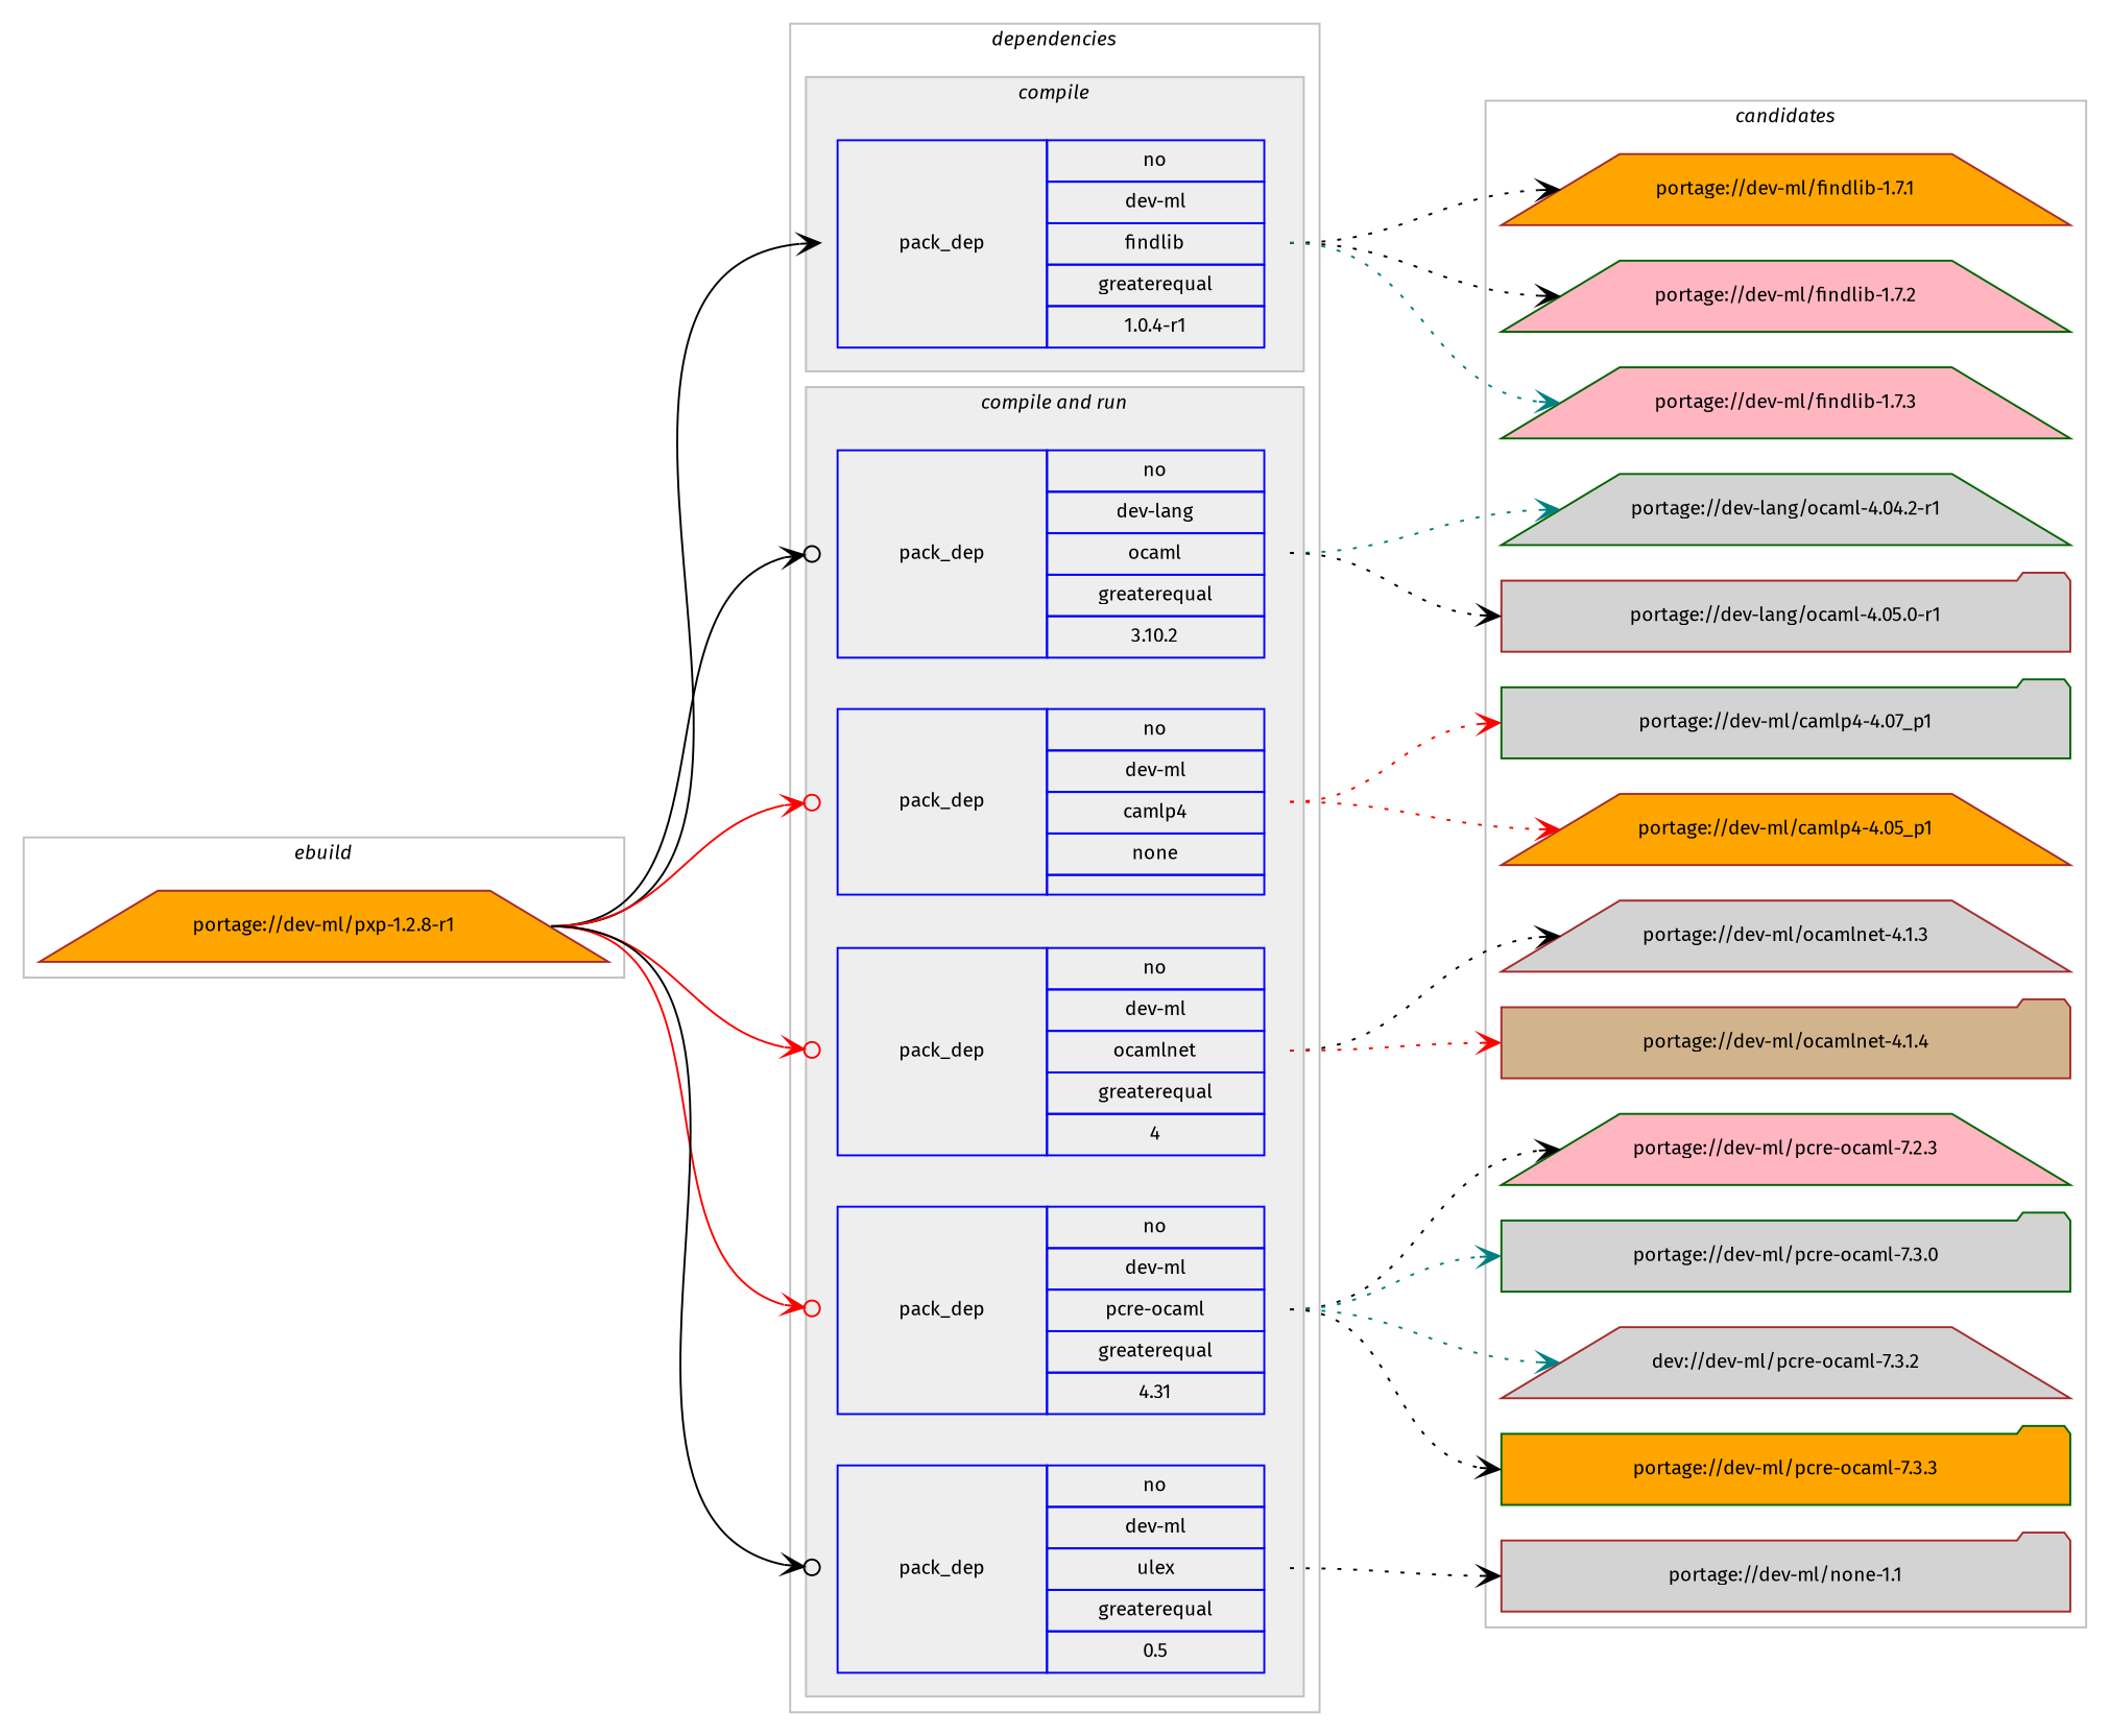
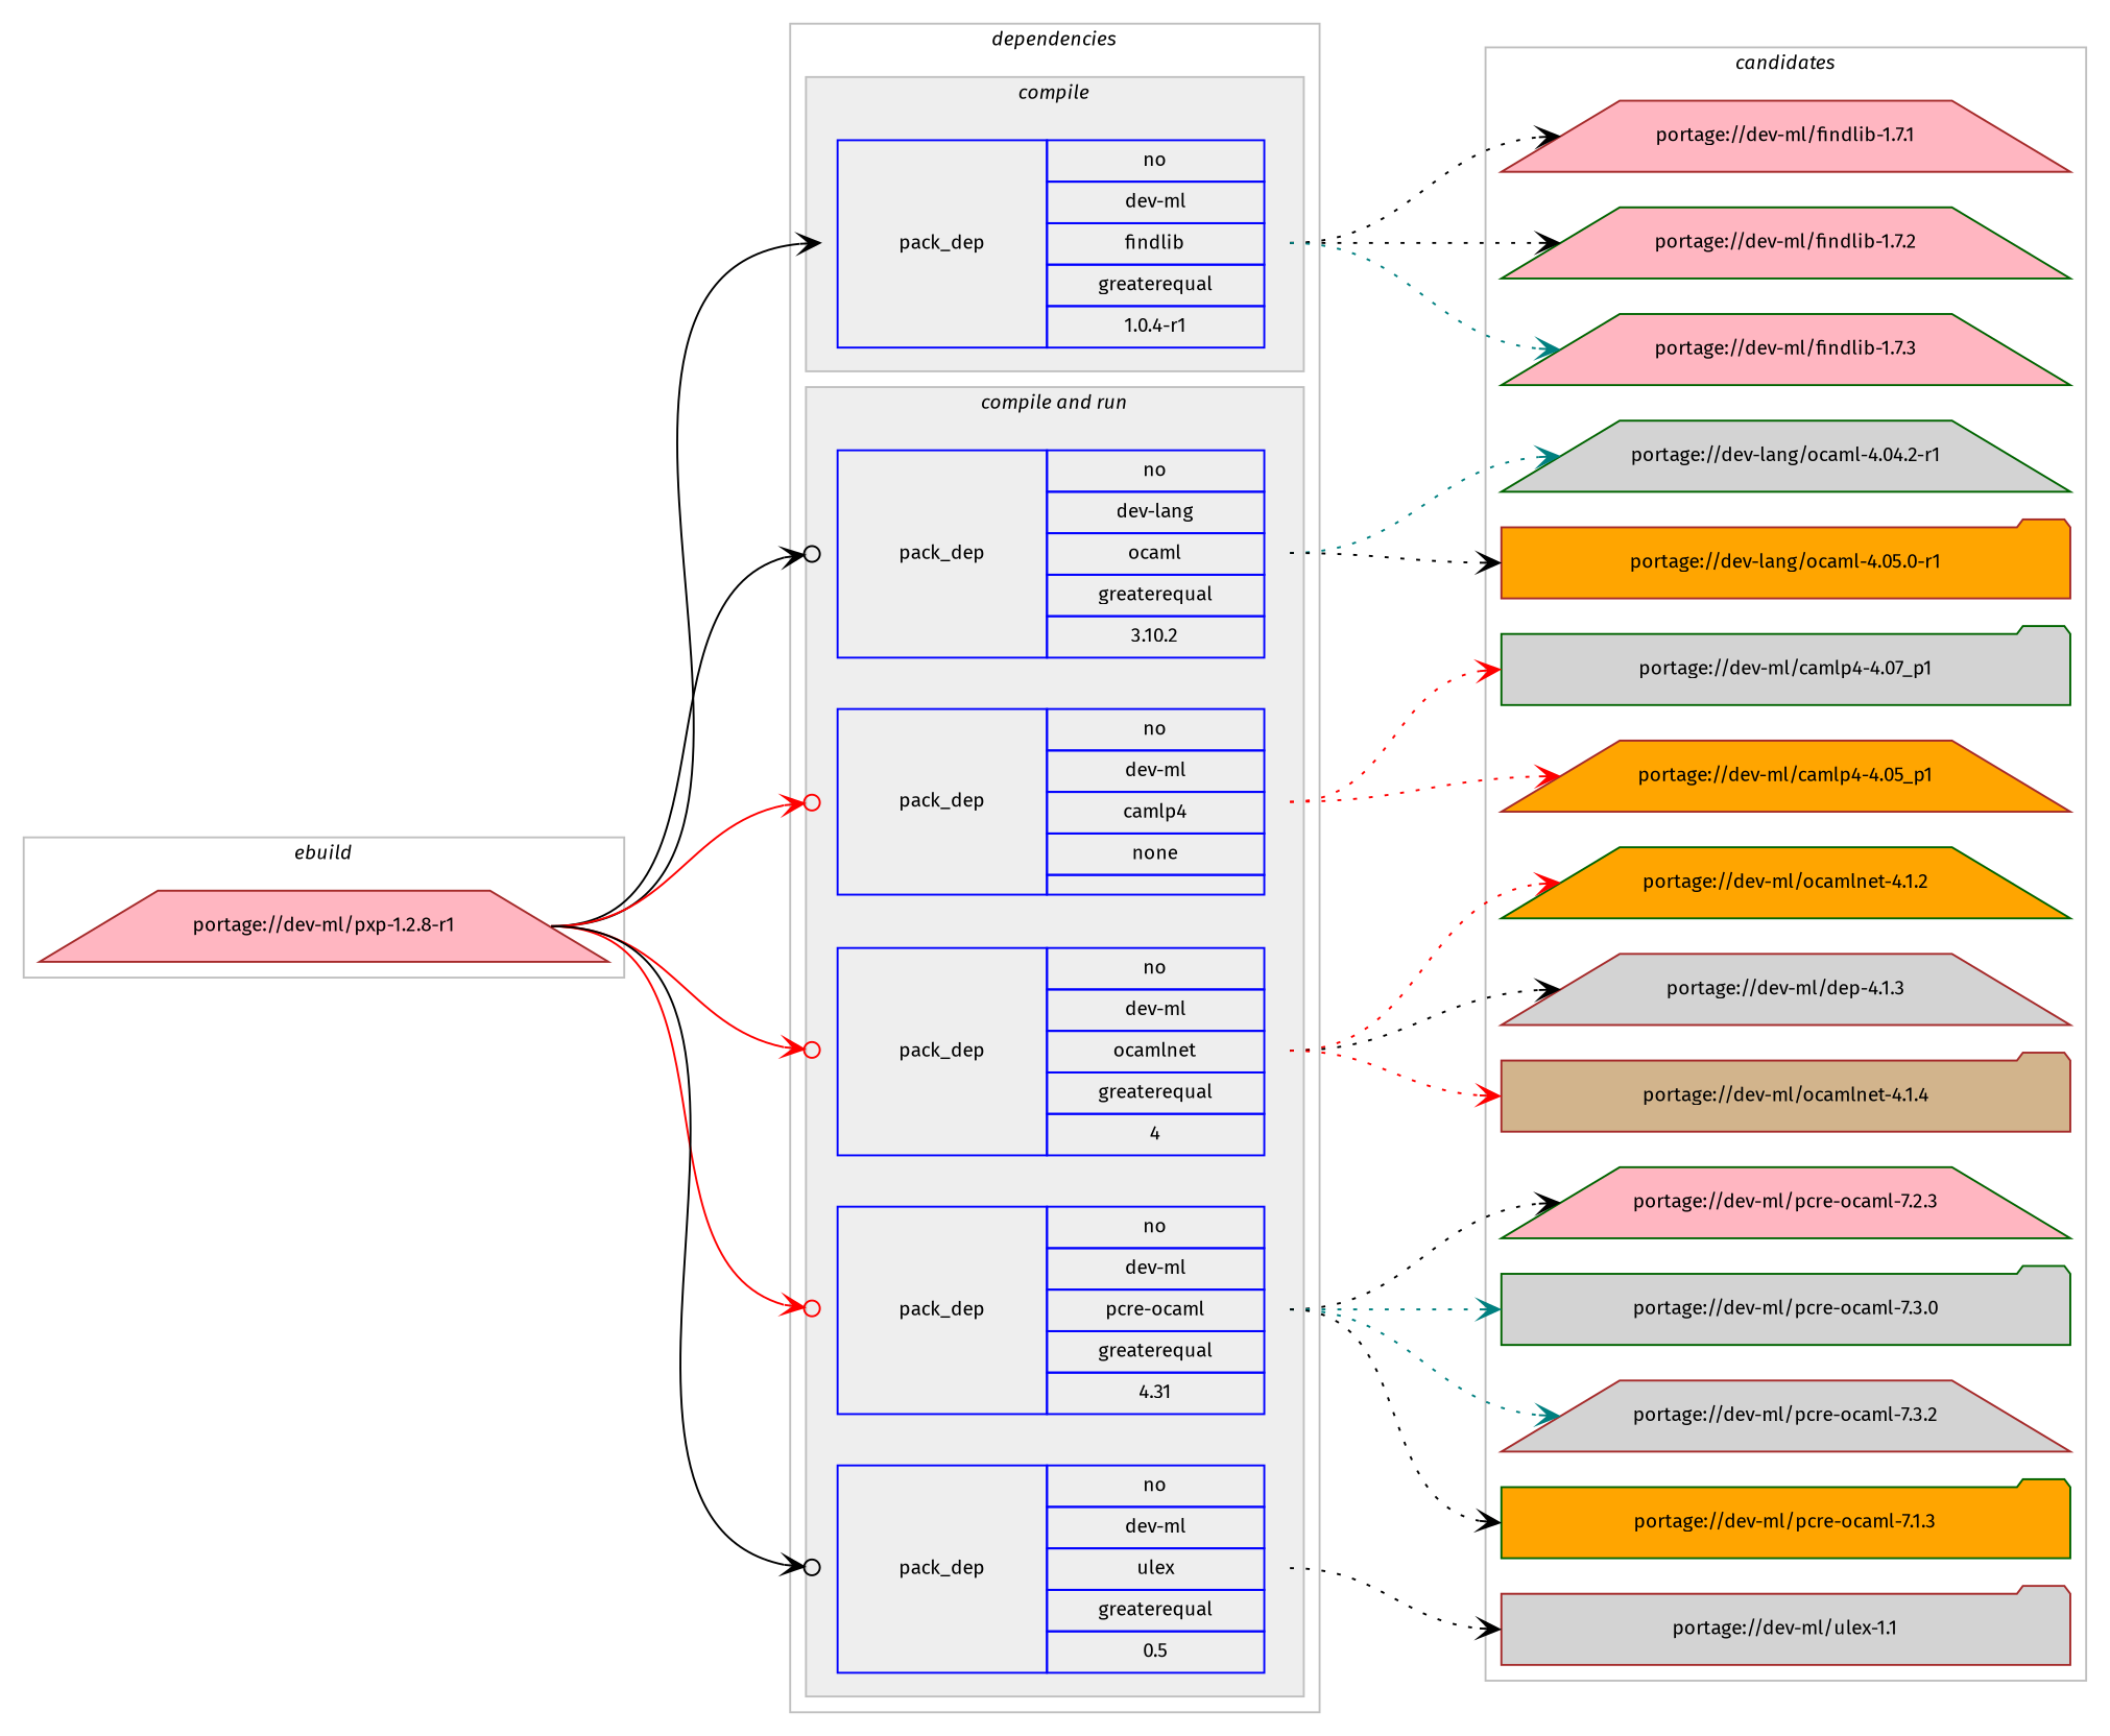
  digraph {
    compound=true
    concentrate=true
    fontname="Fira Sans"
    fontsize=10
    newrank=true
    rankdir=LR
    ranksep=1.5
    node [color=brown fillcolor=lightgrey fontname="Fira Sans" fontsize=10 shape=trapezium style=filled]
    edge [arrowhead=vee color=black fontname="Fira Sans" headport=w style=dotted tailport=e weight=100]
-   n1 [fillcolor=orange label="portage://dev-ml/pxp-1.2.8-r1" width=4]
+   n1 [fillcolor=lightpink label="portage://dev-ml/pxp-1.2.8-r1" width=4]
    n2 [color=blue label=<<TABLE BORDER="0" CELLBORDER="1" CELLSPACING="0" CELLPADDING="4" WIDTH="220"><TR><TD ROWSPAN="6" CELLPADDING="30">pack_dep</TD></TR><TR><TD WIDTH="110">no</TD></TR><TR><TD>dev-ml</TD></TR><TR><TD>findlib</TD></TR><TR><TD>greaterequal</TD></TR><TR><TD>1.0.4-r1</TD></TR></TABLE>> shape=none fillcolor="" style=""]
    n3 [color=blue label=<<TABLE BORDER="0" CELLBORDER="1" CELLSPACING="0" CELLPADDING="4" WIDTH="220"><TR><TD ROWSPAN="6" CELLPADDING="30">pack_dep</TD></TR><TR><TD WIDTH="110">no</TD></TR><TR><TD>dev-lang</TD></TR><TR><TD>ocaml</TD></TR><TR><TD>greaterequal</TD></TR><TR><TD>3.10.2</TD></TR></TABLE>> shape=none fillcolor="" style=""]
    n4 [color=blue label=<<TABLE BORDER="0" CELLBORDER="1" CELLSPACING="0" CELLPADDING="4" WIDTH="220"><TR><TD ROWSPAN="6" CELLPADDING="30">pack_dep</TD></TR><TR><TD WIDTH="110">no</TD></TR><TR><TD>dev-ml</TD></TR><TR><TD>camlp4</TD></TR><TR><TD>none</TD></TR><TR><TD></TD></TR></TABLE>> shape=none fillcolor="" style=""]
    n5 [color=blue label=<<TABLE BORDER="0" CELLBORDER="1" CELLSPACING="0" CELLPADDING="4" WIDTH="220"><TR><TD ROWSPAN="6" CELLPADDING="30">pack_dep</TD></TR><TR><TD WIDTH="110">no</TD></TR><TR><TD>dev-ml</TD></TR><TR><TD>ocamlnet</TD></TR><TR><TD>greaterequal</TD></TR><TR><TD>4</TD></TR></TABLE>> shape=none fillcolor="" style=""]
    n6 [color=blue label=<<TABLE BORDER="0" CELLBORDER="1" CELLSPACING="0" CELLPADDING="4" WIDTH="220"><TR><TD ROWSPAN="6" CELLPADDING="30">pack_dep</TD></TR><TR><TD WIDTH="110">no</TD></TR><TR><TD>dev-ml</TD></TR><TR><TD>pcre-ocaml</TD></TR><TR><TD>greaterequal</TD></TR><TR><TD>4.31</TD></TR></TABLE>> shape=none fillcolor="" style=""]
    n7 [color=blue label=<<TABLE BORDER="0" CELLBORDER="1" CELLSPACING="0" CELLPADDING="4" WIDTH="220"><TR><TD ROWSPAN="6" CELLPADDING="30">pack_dep</TD></TR><TR><TD WIDTH="110">no</TD></TR><TR><TD>dev-ml</TD></TR><TR><TD>ulex</TD></TR><TR><TD>greaterequal</TD></TR><TR><TD>0.5</TD></TR></TABLE>> shape=none fillcolor="" style=""]
-   n8 [fillcolor=orange label="portage://dev-ml/findlib-1.7.1" width=4]
+   n8 [fillcolor=lightpink label="portage://dev-ml/findlib-1.7.1" width=4]
    n9 [color=darkgreen fillcolor=lightpink label="portage://dev-ml/findlib-1.7.2" width=4]
    n10 [color=darkgreen fillcolor=lightpink label="portage://dev-ml/findlib-1.7.3" width=4]
    n11 [color=darkgreen label="portage://dev-lang/ocaml-4.04.2-r1" width=4]
-   n12 [label="portage://dev-lang/ocaml-4.05.0-r1" shape=folder width=4]
+   n12 [fillcolor=orange label="portage://dev-lang/ocaml-4.05.0-r1" shape=folder width=4]
    n13 [color=darkgreen label="portage://dev-ml/camlp4-4.07_p1" shape=folder width=4]
    n14 [fillcolor=orange label="portage://dev-ml/camlp4-4.05_p1" width=4]
-   n16 [label="portage://dev-ml/ocamlnet-4.1.3" width=4]
+   n15 [color=darkgreen fillcolor=orange label="portage://dev-ml/ocamlnet-4.1.2" width=4]
+   n16 [label="portage://dev-ml/dep-4.1.3" width=4]
    n17 [fillcolor=tan label="portage://dev-ml/ocamlnet-4.1.4" shape=folder width=4]
    n18 [color=darkgreen fillcolor=lightpink label="portage://dev-ml/pcre-ocaml-7.2.3" width=4]
    n19 [color=darkgreen label="portage://dev-ml/pcre-ocaml-7.3.0" shape=folder width=4]
-   n20 [label="dev://dev-ml/pcre-ocaml-7.3.2" width=4]
-   n21 [color=darkgreen fillcolor=orange label="portage://dev-ml/pcre-ocaml-7.3.3" shape=folder width=4]
-   n22 [label="portage://dev-ml/none-1.1" shape=folder width=4]
+   n20 [label="portage://dev-ml/pcre-ocaml-7.3.2" width=4]
+   n21 [color=darkgreen fillcolor=orange label="portage://dev-ml/pcre-ocaml-7.1.3" shape=folder width=4]
+   n22 [label="portage://dev-ml/ulex-1.1" shape=folder width=4]
    subgraph cluster_1 {
      color=gray
      label=<<i>dependencies</i>>
      subgraph cluster_2 {
        color=gray
        fillcolor="#eeeeee"
        label=<<i>compile</i>>
        style=filled
        subgraph sub_3 {
          color=gray
          fillcolor="#eeeeee"
          label=<<i>compile</i>>
          style=filled
          n2
        }
      }
      subgraph cluster_4 {
        color=gray
        fillcolor="#eeeeee"
        label=<<i>compile and run</i>>
        style=filled
        subgraph sub_5 {
          color=gray
          fillcolor="#eeeeee"
          label=<<i>compile and run</i>>
          style=filled
          n3
        }
        subgraph sub_6 {
          color=gray
          fillcolor="#eeeeee"
          label=<<i>compile and run</i>>
          style=filled
          n4
        }
        subgraph sub_7 {
          color=gray
          fillcolor="#eeeeee"
          label=<<i>compile and run</i>>
          style=filled
          n5
        }
        subgraph sub_8 {
          color=gray
          fillcolor="#eeeeee"
          label=<<i>compile and run</i>>
          style=filled
          n6
        }
        subgraph sub_9 {
          color=gray
          fillcolor="#eeeeee"
          label=<<i>compile and run</i>>
          style=filled
          n7
        }
      }
      subgraph cluster_10 {
        color=gray
        fillcolor="#eeeeee"
        label=<<i>run</i>>
        style=filled
      }
    }
    subgraph cluster_11 {
      color=gray
      label=<<i>ebuild</i>>
      rank=same
      n1
    }
    subgraph cluster_12 {
      color=gray
      label=<<i>candidates</i>>
      rank=same
      subgraph sub_13 {
        color=black
        label=<<i>candidates</i>>
        nodesep=1
        rank=same
        n8
        n9
        n10
      }
      subgraph sub_14 {
        color=black
        label=<<i>candidates</i>>
        nodesep=1
        rank=same
        n11
        n12
      }
      subgraph sub_15 {
        color=black
        label=<<i>candidates</i>>
        nodesep=1
        rank=same
        n13
        n14
      }
      subgraph sub_16 {
        color=black
        label=<<i>candidates</i>>
        nodesep=1
        rank=same
+       n15
        n16
        n17
      }
      subgraph sub_17 {
        color=black
        label=<<i>candidates</i>>
        nodesep=1
        rank=same
        n18
        n19
        n20
        n21
      }
      subgraph sub_18 {
        color=black
        label=<<i>candidates</i>>
        nodesep=1
        rank=same
        n22
      }
    }
    n1 -> n2 [style=solid weight=20]
    n1 -> n3 [arrowhead=odotvee style=solid weight=20]
    n1 -> n4 [arrowhead=odotvee color=red style=solid weight=20]
    n1 -> n5 [arrowhead=odotvee color=red style=solid weight=20]
    n1 -> n6 [arrowhead=odotvee color=red style=solid weight=20]
    n1 -> n7 [arrowhead=odotvee style=solid weight=20]
    n2 -> n8
    n2 -> n9
    n2 -> n10 [color=teal]
    n3 -> n11 [color=teal]
    n3 -> n12
    n4 -> n13 [color=red]
    n4 -> n14 [color=red]
+   n5 -> n15 [color=red]
    n5 -> n16
    n5 -> n17 [color=red]
    n6 -> n18
    n6 -> n19 [color=teal]
    n6 -> n20 [color=teal]
    n6 -> n21
    n7 -> n22
  }
